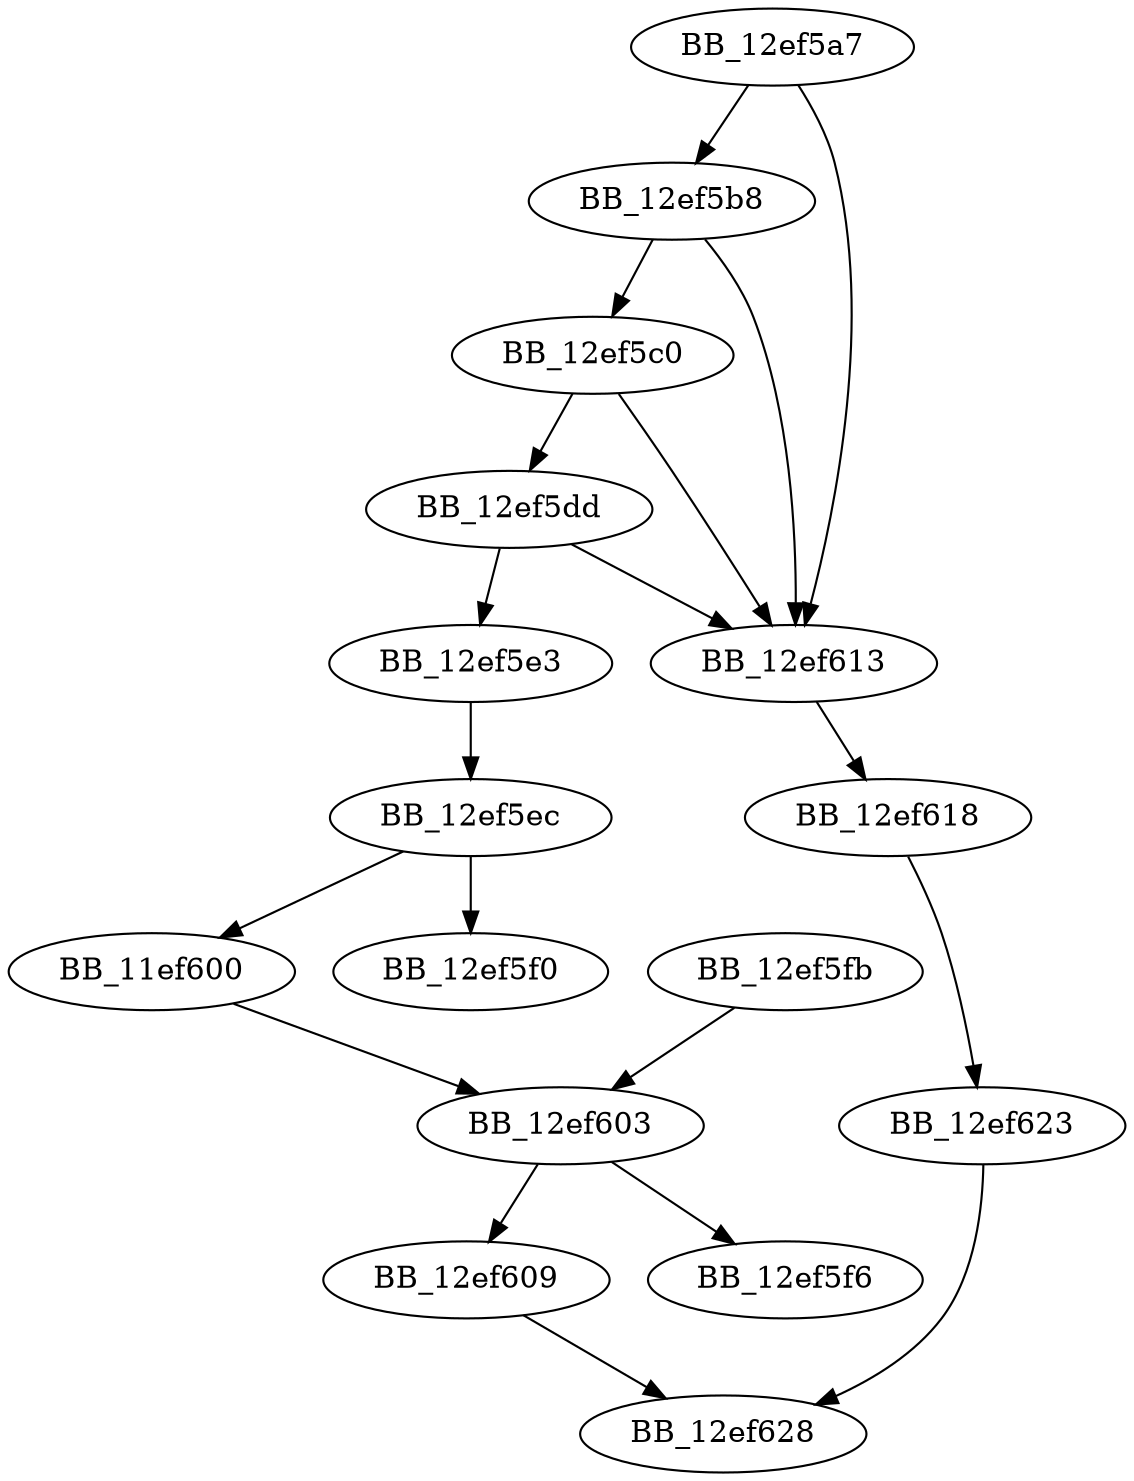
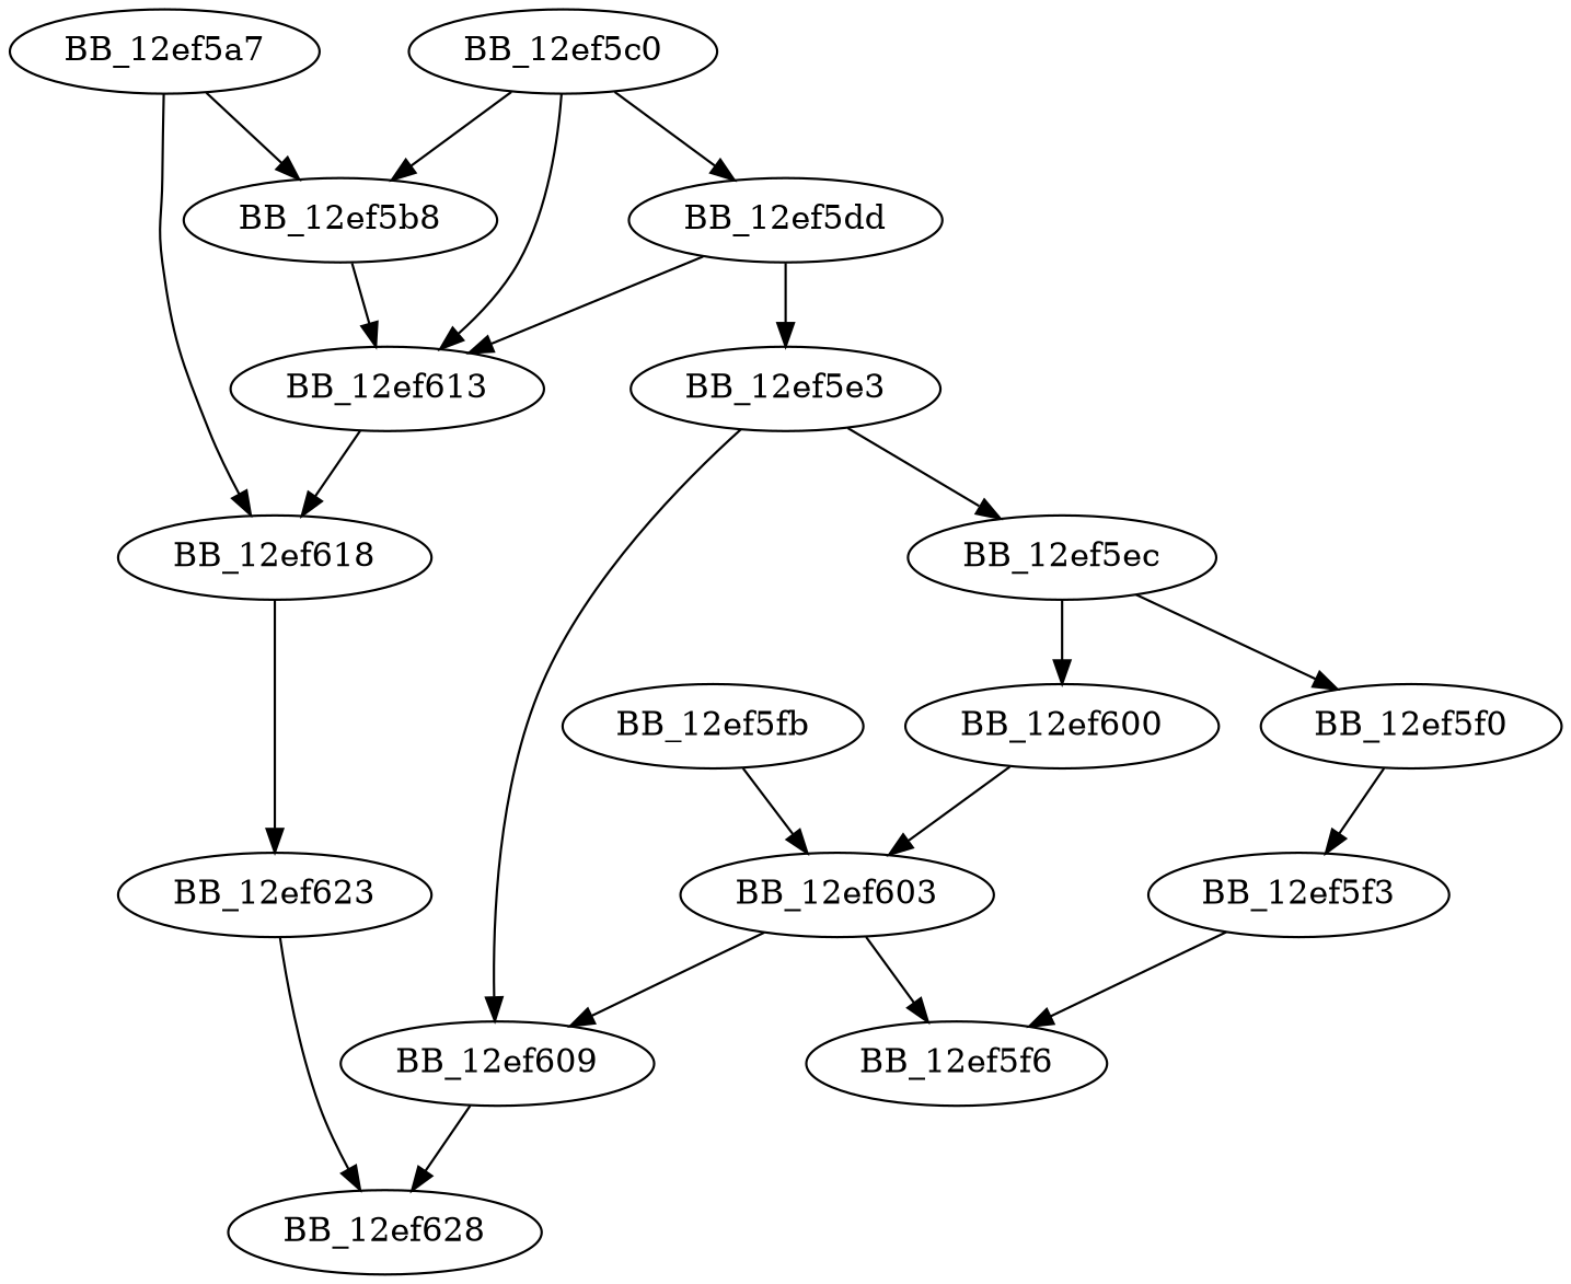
  digraph {
    BB_12ef5a7
    BB_12ef5b8
    BB_12ef613
    BB_12ef5c0
    BB_12ef618
    BB_12ef5dd
    BB_12ef623
    BB_12ef5e3
    BB_12ef5ec
    BB_12ef609
    BB_12ef5f0
-   BB_12ef600 [label=BB_11ef600]
+   BB_12ef600
    BB_12ef628
+   BB_12ef5f3
    BB_12ef603
    BB_12ef5f6
    BB_12ef5fb
    BB_12ef5a7 -> BB_12ef5b8
-   BB_12ef5a7 -> BB_12ef613
+   BB_12ef5a7 -> BB_12ef618
    BB_12ef5b8 -> BB_12ef613
-   BB_12ef5b8 -> BB_12ef5c0
+   BB_12ef5c0 -> BB_12ef5b8
    BB_12ef613 -> BB_12ef618
    BB_12ef5c0 -> BB_12ef613
    BB_12ef5c0 -> BB_12ef5dd
    BB_12ef618 -> BB_12ef623
    BB_12ef5dd -> BB_12ef613
    BB_12ef5dd -> BB_12ef5e3
    BB_12ef623 -> BB_12ef628
    BB_12ef5e3 -> BB_12ef5ec
+   BB_12ef5e3 -> BB_12ef609
    BB_12ef5ec -> BB_12ef5f0
    BB_12ef5ec -> BB_12ef600
    BB_12ef609 -> BB_12ef628
+   BB_12ef5f0 -> BB_12ef5f3
    BB_12ef600 -> BB_12ef603
+   BB_12ef5f3 -> BB_12ef5f6
    BB_12ef603 -> BB_12ef609
    BB_12ef603 -> BB_12ef5f6
    BB_12ef5fb -> BB_12ef603
  }
